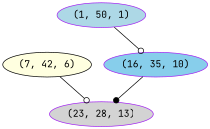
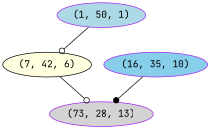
  digraph {
    fontname="JetBrains Mono"
    node [color=purple fontname="JetBrains Mono" style=filled]
    edge [arrowhead=odot fontname="JetBrains Mono"]
    "(1, 50, 1)" [fillcolor=lightblue]
    "(7, 42, 6)" [color=black fillcolor=lightyellow]
-   "(23, 28, 13)" [fillcolor=lightgrey]
+   "(23, 28, 13)" [fillcolor=lightgrey label="(73, 28, 13)"]
    "(16, 35, 10)" [fillcolor=skyblue]
-   "(1, 50, 1)" -> "(16, 35, 10)"
+   "(1, 50, 1)" -> "(7, 42, 6)"
    "(7, 42, 6)" -> "(23, 28, 13)"
    "(16, 35, 10)" -> "(23, 28, 13)" [arrowhead=dot]
  }
